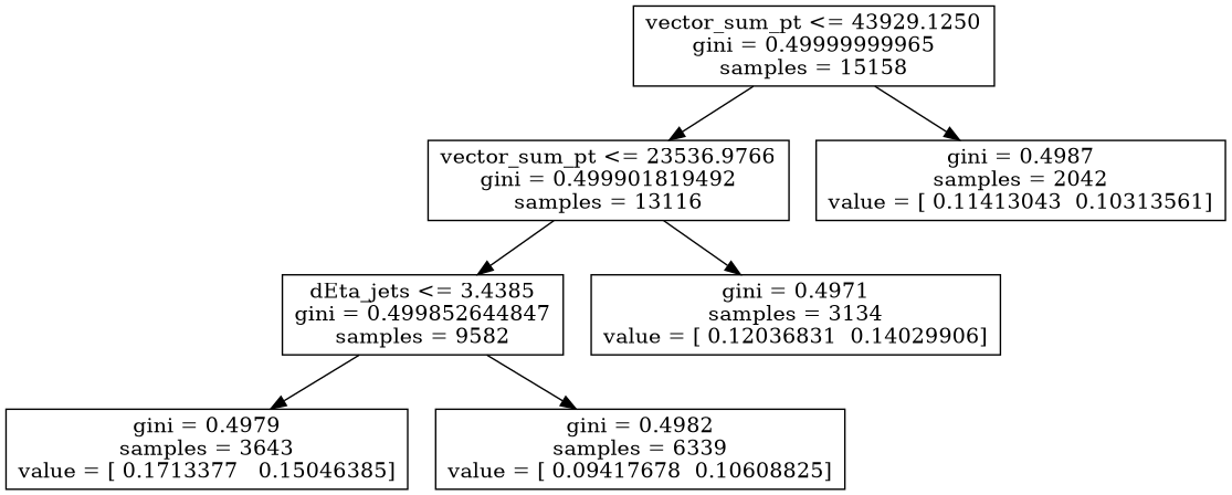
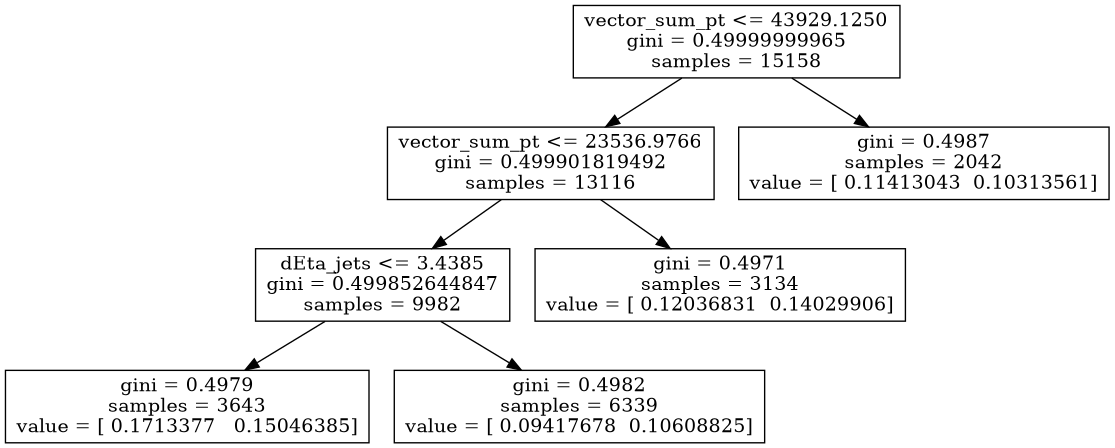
  digraph {
    node [shape=box]
    n1 [label="vector_sum_pt <= 43929.1250\ngini = 0.49999999965\nsamples = 15158"]
    n2 [label="vector_sum_pt <= 23536.9766\ngini = 0.499901819492\nsamples = 13116"]
    n3 [label="gini = 0.4987\nsamples = 2042\nvalue = [ 0.11413043  0.10313561]"]
-   n4 [label="dEta_jets <= 3.4385\ngini = 0.499852644847\nsamples = 9582"]
+   n4 [label="dEta_jets <= 3.4385\ngini = 0.499852644847\nsamples = 9982"]
    n5 [label="gini = 0.4971\nsamples = 3134\nvalue = [ 0.12036831  0.14029906]"]
    n6 [label="gini = 0.4979\nsamples = 3643\nvalue = [ 0.1713377   0.15046385]"]
    n7 [label="gini = 0.4982\nsamples = 6339\nvalue = [ 0.09417678  0.10608825]"]
    n1 -> n2
    n1 -> n3
    n2 -> n4
    n2 -> n5
    n4 -> n6
    n4 -> n7
  }
